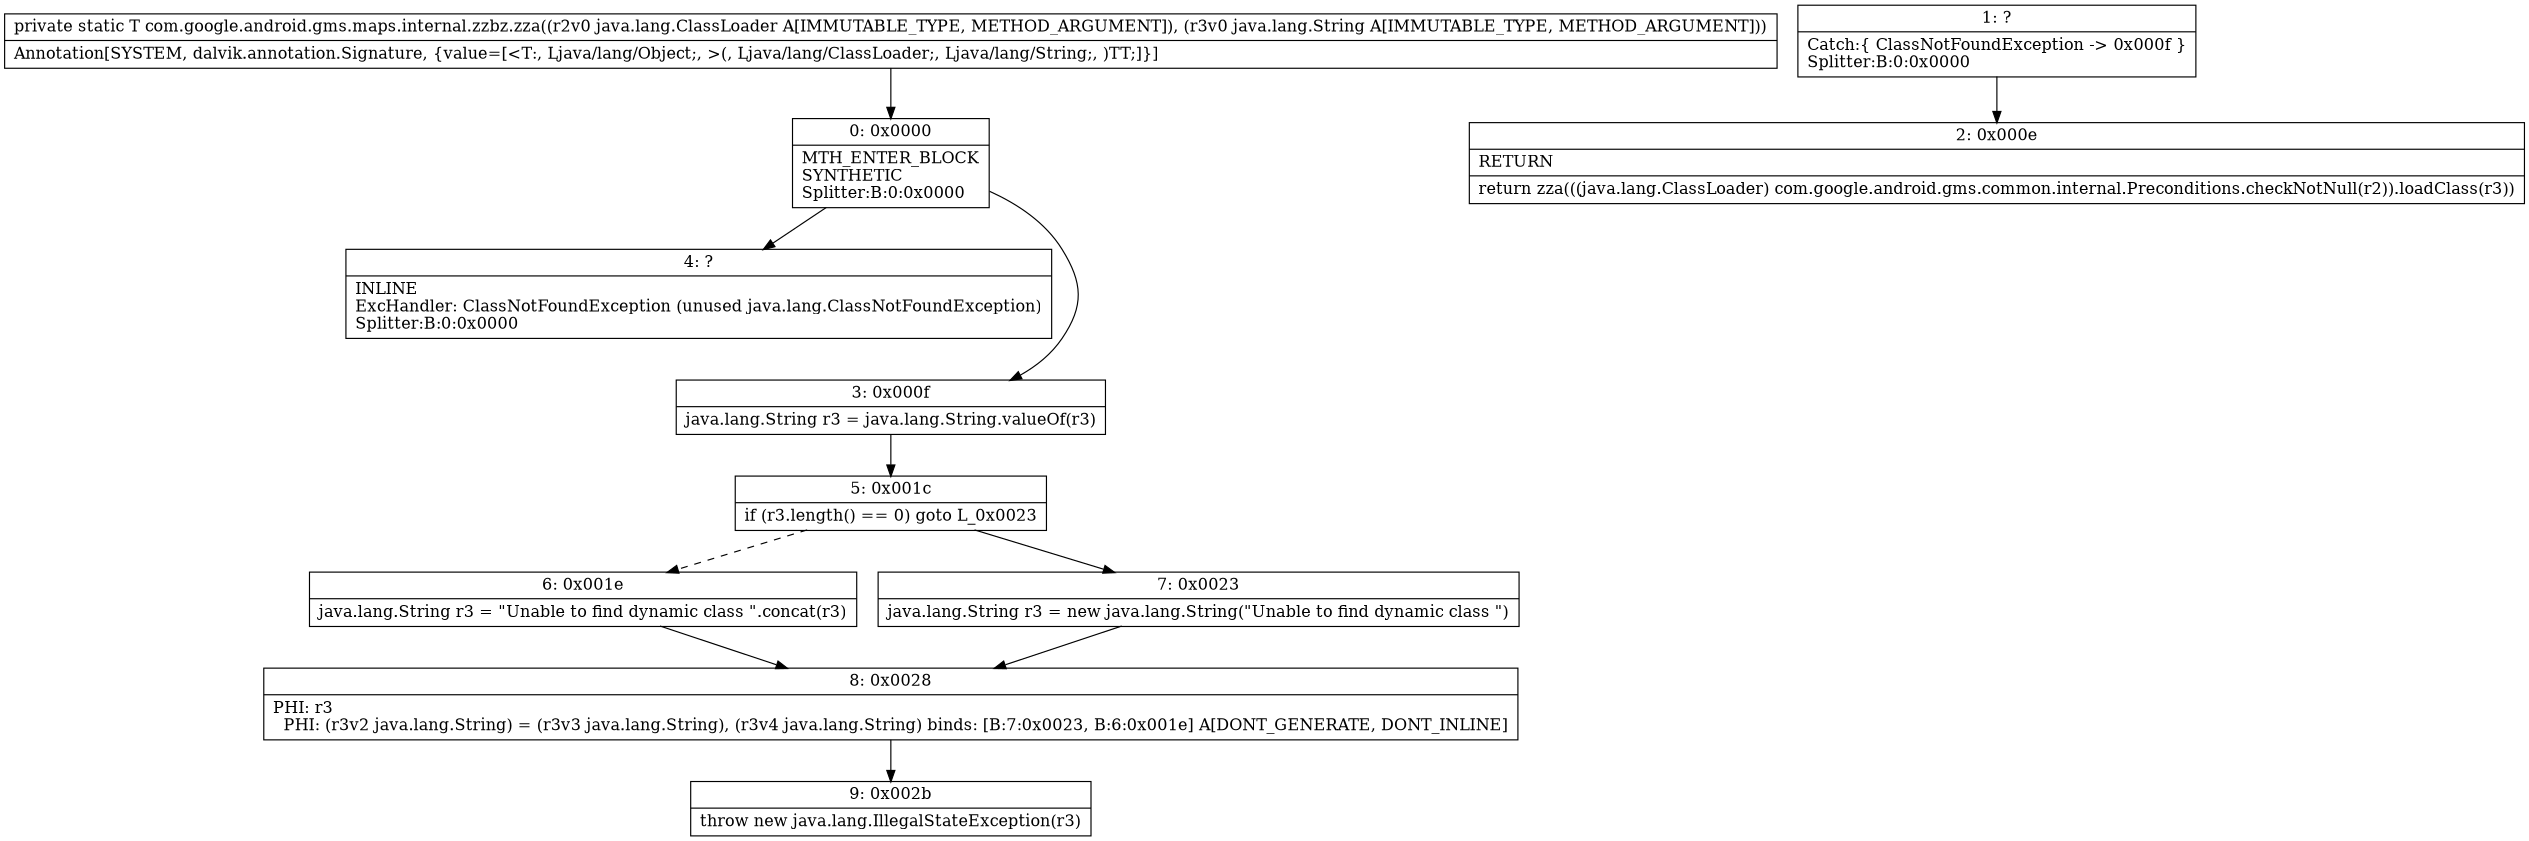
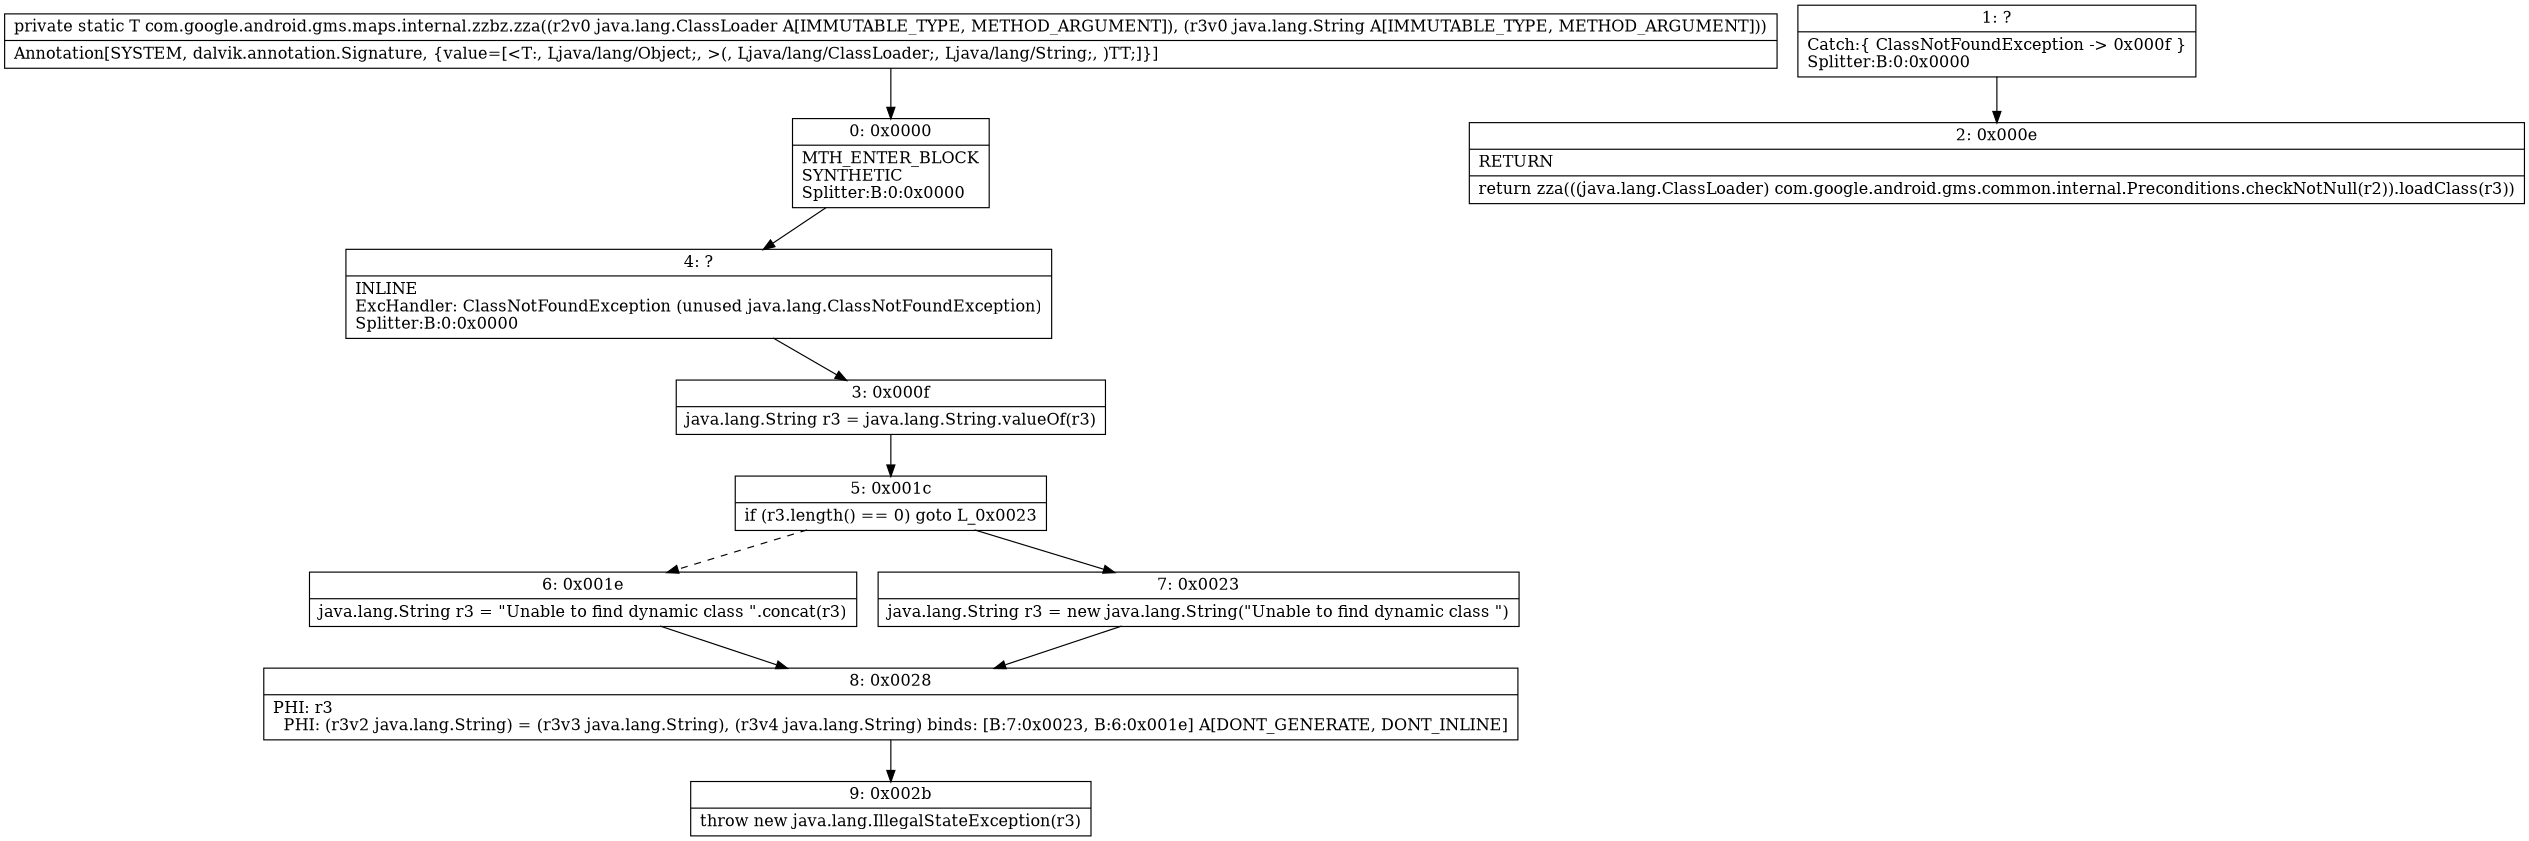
  digraph {
    node [shape=record]
    n1 [label="{0\:\ 0x0000|MTH_ENTER_BLOCK\lSYNTHETIC\lSplitter:B:0:0x0000\l}"]
    n2 [label="{4\:\ ?|INLINE\lExcHandler: ClassNotFoundException (unused java.lang.ClassNotFoundException)\lSplitter:B:0:0x0000\l}"]
    n3 [label="{1\:\ ?|Catch:\{ ClassNotFoundException \-\> 0x000f \}\lSplitter:B:0:0x0000\l}"]
    n4 [label="{2\:\ 0x000e|RETURN\l|return zza(((java.lang.ClassLoader) com.google.android.gms.common.internal.Preconditions.checkNotNull(r2)).loadClass(r3))\l}"]
    n5 [label="{3\:\ 0x000f|java.lang.String r3 = java.lang.String.valueOf(r3)\l}"]
    n6 [label="{5\:\ 0x001c|if (r3.length() == 0) goto L_0x0023\l}"]
    n7 [label="{6\:\ 0x001e|java.lang.String r3 = \"Unable to find dynamic class \".concat(r3)\l}"]
    n8 [label="{7\:\ 0x0023|java.lang.String r3 = new java.lang.String(\"Unable to find dynamic class \")\l}"]
    n9 [label="{8\:\ 0x0028|PHI: r3 \l  PHI: (r3v2 java.lang.String) = (r3v3 java.lang.String), (r3v4 java.lang.String) binds: [B:7:0x0023, B:6:0x001e] A[DONT_GENERATE, DONT_INLINE]\l}"]
    n10 [label="{9\:\ 0x002b|throw new java.lang.IllegalStateException(r3)\l}"]
    n11 [label="{private static T com.google.android.gms.maps.internal.zzbz.zza((r2v0 java.lang.ClassLoader A[IMMUTABLE_TYPE, METHOD_ARGUMENT]), (r3v0 java.lang.String A[IMMUTABLE_TYPE, METHOD_ARGUMENT]))  | Annotation[SYSTEM, dalvik.annotation.Signature, \{value=[\<T:, Ljava\/lang\/Object;, \>(, Ljava\/lang\/ClassLoader;, Ljava\/lang\/String;, )TT;]\}]\l}"]
    n1 -> n2
-   n1 -> n5
+   n2 -> n5
    n3 -> n4
    n5 -> n6
    n6 -> n7 [style=dashed]
    n6 -> n8
    n7 -> n9
    n8 -> n9
    n9 -> n10
    n11 -> n1
  }
